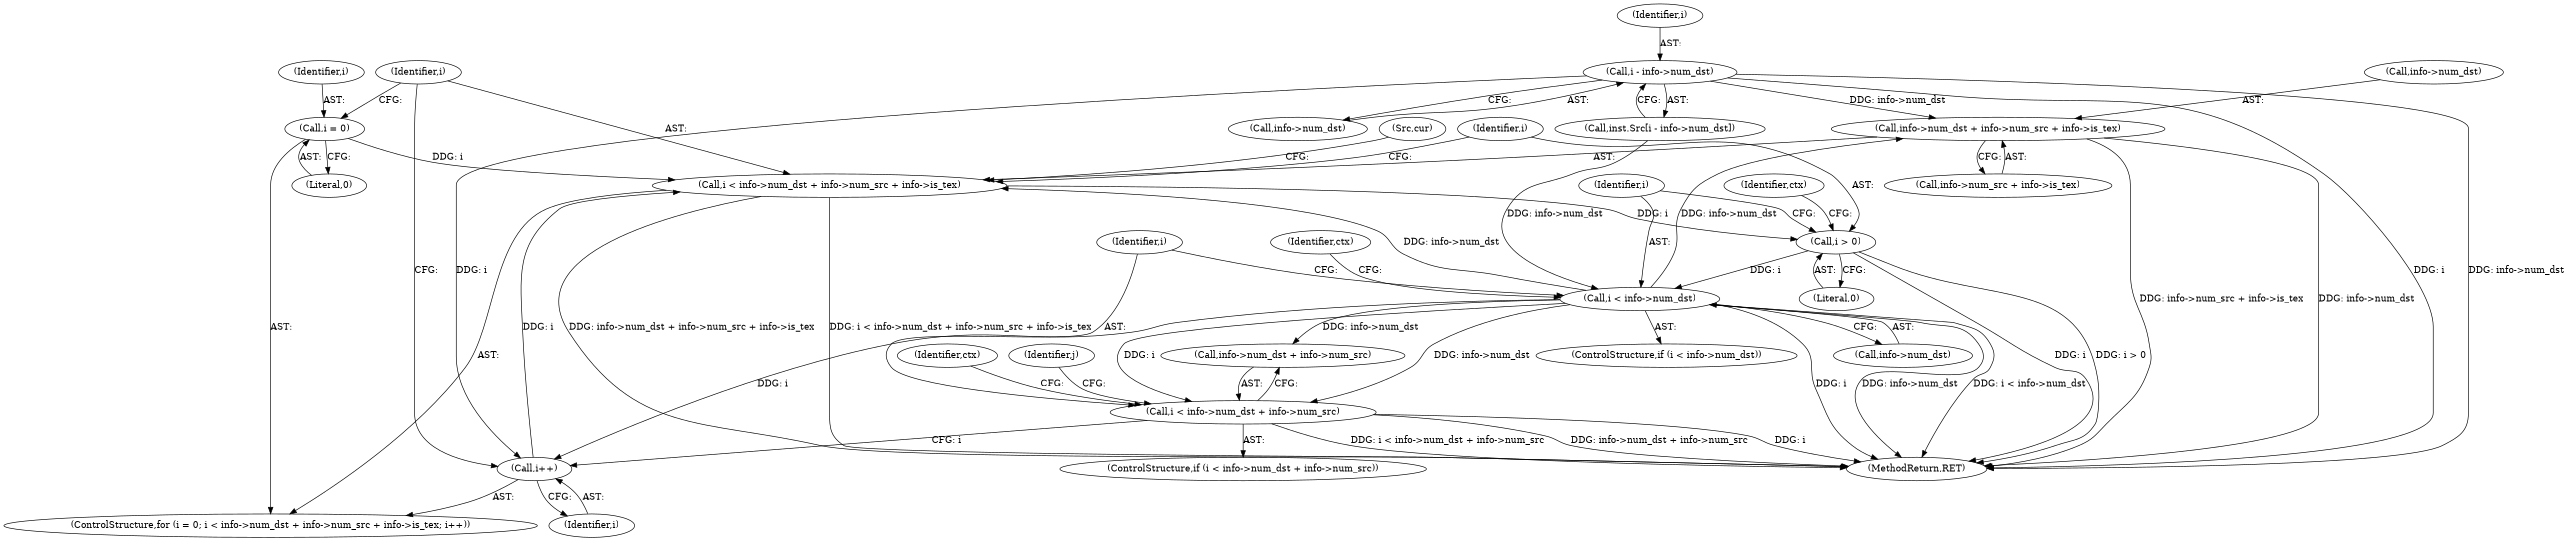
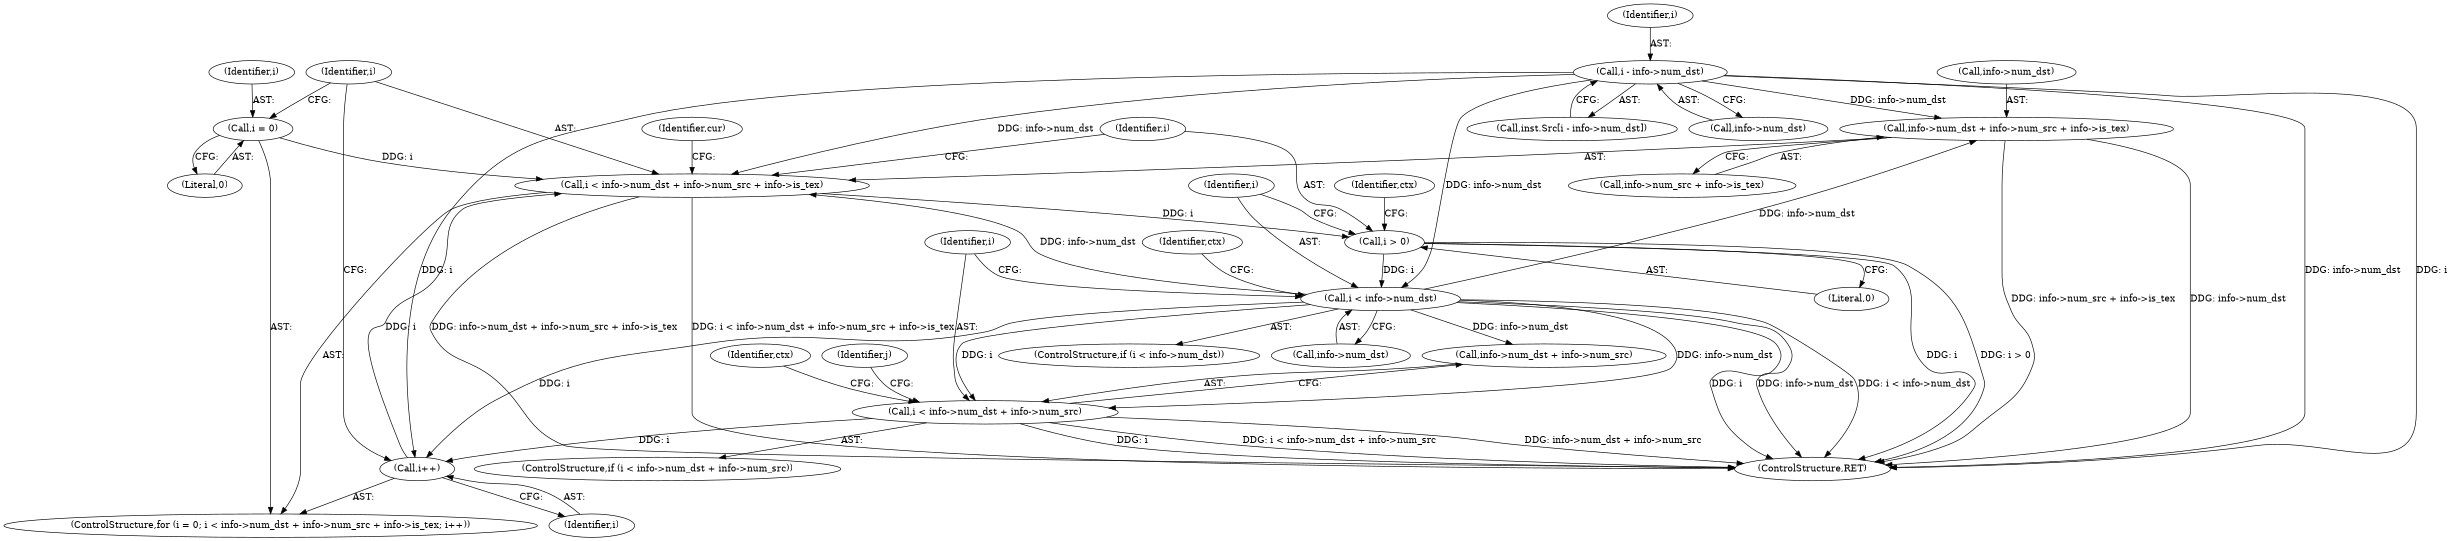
  digraph {
    n1 [label="(Call,info->num_dst + info->num_src + info->is_tex)"]
    n2 [label="(Call,i < info->num_dst + info->num_src + info->is_tex)"]
    n3 [label="(Call,info->num_src + info->is_tex)"]
-   n4 [label="(MethodReturn,RET)"]
+   n4 [label="(ControlStructure,RET)"]
    n5 [label="(Call,i > 0)"]
    n6 [label="(ControlStructure,for (i = 0; i < info->num_dst + info->num_src + info->is_tex; i++))"]
    n7 [label="(Call,i < info->num_dst)"]
    n8 [label="(Call,i++)"]
    n9 [label="(Call,i < info->num_dst + info->num_src)"]
    n10 [label="(ControlStructure,if (i < info->num_dst))"]
    n11 [label="(Call,info->num_dst + info->num_src)"]
    n12 [label="(Call,info->num_dst)"]
    n13 [label="(Identifier,i)"]
    n14 [label="(Call,i - info->num_dst)"]
    n15 [label="(Call,inst.Src[i - info->num_dst])"]
    n16 [label="(Call,info->num_dst)"]
    n17 [label="(ControlStructure,if (i < info->num_dst + info->num_src))"]
    n18 [label="(Literal,0)"]
    n19 [label="(Call,i = 0)"]
    n20 [label="(Literal,0)"]
    n21 [label="(Call,info->num_dst)"]
    n22 [label="(Identifier,i)"]
    n23 [label="(Identifier,i)"]
    n24 [label="(Identifier,i)"]
    n25 [label="(Identifier,ctx)"]
    n26 [label="(Identifier,i)"]
    n27 [label="(Identifier,i)"]
    n28 [label="(Identifier,ctx)"]
    n29 [label="(Identifier,ctx)"]
-   n30 [label="(Src,cur)"]
+   n30 [label="(Identifier,cur)"]
    n31 [label="(Identifier,i)"]
    n32 [label="(Identifier,j)"]
    n1 -> n2 [label="AST: "]
    n1 -> n3 [label="CFG: "]
    n1 -> n4 [label="DDG: info->num_dst"]
    n1 -> n4 [label="DDG: info->num_src + info->is_tex"]
    n2 -> n4 [label="DDG: info->num_dst + info->num_src + info->is_tex"]
    n2 -> n4 [label="DDG: i < info->num_dst + info->num_src + info->is_tex"]
    n2 -> n5 [label="DDG: i"]
    n2 -> n6 [label="AST: "]
    n3 -> n1 [label="AST: "]
    n5 -> n4 [label="DDG: i"]
    n5 -> n4 [label="DDG: i > 0"]
    n5 -> n7 [label="DDG: i"]
    n5 -> n18 [label="CFG: "]
    n7 -> n1 [label="DDG: info->num_dst"]
    n7 -> n2 [label="DDG: info->num_dst"]
    n7 -> n4 [label="DDG: i"]
    n7 -> n4 [label="DDG: info->num_dst"]
    n7 -> n4 [label="DDG: i < info->num_dst"]
    n7 -> n8 [label="DDG: i"]
    n7 -> n9 [label="DDG: i"]
    n7 -> n9 [label="DDG: info->num_dst"]
    n7 -> n10 [label="AST: "]
    n7 -> n11 [label="DDG: info->num_dst"]
    n7 -> n12 [label="CFG: "]
    n8 -> n2 [label="DDG: i"]
    n8 -> n6 [label="AST: "]
    n8 -> n13 [label="CFG: "]
    n9 -> n4 [label="DDG: i < info->num_dst + info->num_src"]
    n9 -> n4 [label="DDG: info->num_dst + info->num_src"]
    n9 -> n4 [label="DDG: i"]
-   n9 -> n8 [label="CFG: i"]
+   n9 -> n8 [label="DDG: i"]
    n9 -> n11 [label="CFG: "]
    n9 -> n17 [label="AST: "]
    n11 -> n9 [label="AST: "]
    n12 -> n7 [label="AST: "]
    n13 -> n8 [label="AST: "]
    n14 -> n1 [label="DDG: info->num_dst"]
+   n14 -> n2 [label="DDG: info->num_dst"]
    n14 -> n4 [label="DDG: info->num_dst"]
    n14 -> n4 [label="DDG: i"]
-   n15 -> n7 [label="DDG: info->num_dst"]
+   n14 -> n7 [label="DDG: info->num_dst"]
    n14 -> n8 [label="DDG: i"]
    n14 -> n15 [label="AST: "]
    n14 -> n16 [label="CFG: "]
    n15 -> n14 [label="CFG: "]
    n16 -> n14 [label="AST: "]
    n18 -> n5 [label="AST: "]
    n19 -> n2 [label="DDG: i"]
    n19 -> n6 [label="AST: "]
    n19 -> n20 [label="CFG: "]
    n20 -> n19 [label="AST: "]
    n21 -> n1 [label="AST: "]
    n22 -> n14 [label="AST: "]
    n23 -> n7 [label="CFG: "]
    n23 -> n9 [label="AST: "]
    n24 -> n2 [label="CFG: "]
    n24 -> n5 [label="AST: "]
    n25 -> n5 [label="CFG: "]
    n26 -> n5 [label="CFG: "]
    n26 -> n7 [label="AST: "]
    n27 -> n19 [label="AST: "]
    n28 -> n9 [label="CFG: "]
    n29 -> n7 [label="CFG: "]
    n30 -> n2 [label="CFG: "]
    n31 -> n2 [label="AST: "]
    n31 -> n8 [label="CFG: "]
    n31 -> n19 [label="CFG: "]
    n32 -> n9 [label="CFG: "]
  }
